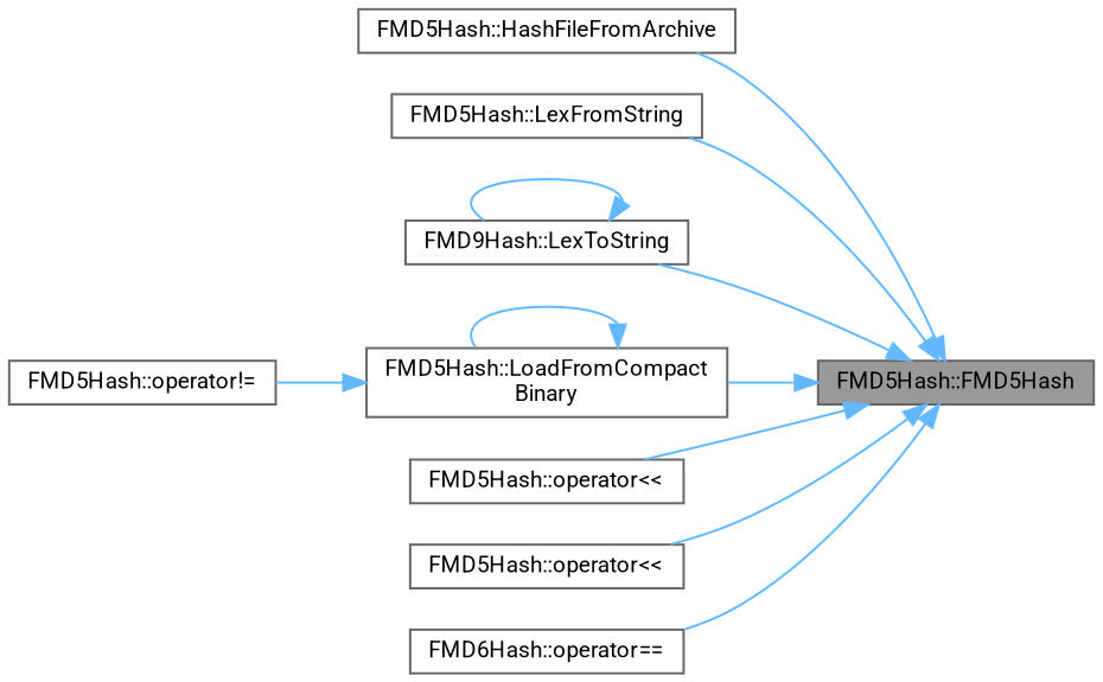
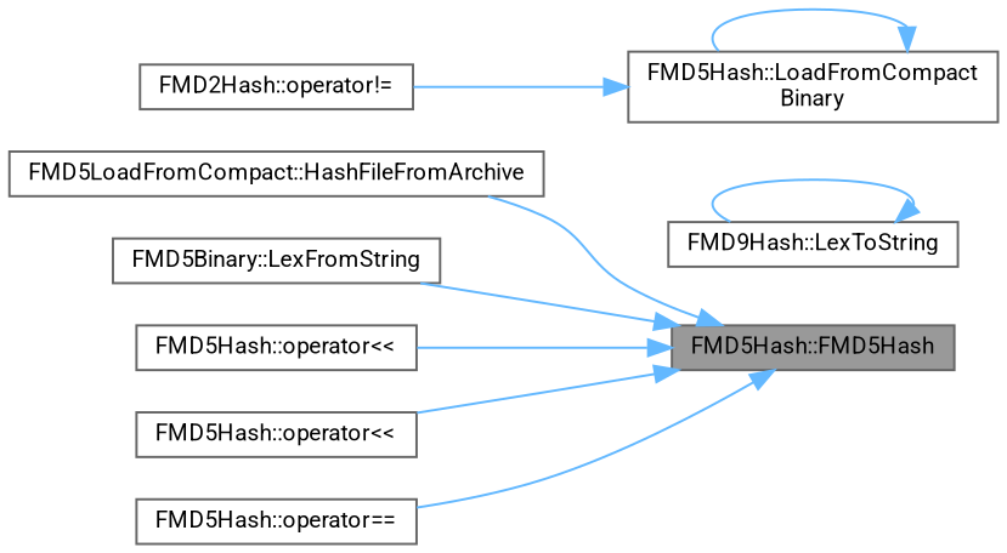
  digraph {
    fontname=Roboto
    rankdir=RL
    node [color=grey40 fillcolor=white fontname=Roboto fontsize=10 shape=box style=filled]
    edge [color=steelblue1 dir=back fontname=Roboto fontsize=10 labelfontname=Helvetica labelfontsize=10 style=solid]
    n1 [color=gray40 fillcolor=grey60 fontcolor=black height=0.2 label="FMD5Hash::FMD5Hash" width=0.4]
-   n2 [height=0.2 label="FMD5Hash::HashFileFromArchive" width=0.4]
-   n3 [height=0.2 label="FMD5Hash::LexFromString" width=0.4]
+   n2 [height=0.2 label="FMD5LoadFromCompact::HashFileFromArchive" width=0.4]
+   n3 [height=0.2 label="FMD5Binary::LexFromString" width=0.4]
    n4 [height=0.2 label="FMD9Hash::LexToString" width=0.4]
    n5 [height=0.2 label="FMD5Hash::LoadFromCompact\lBinary" width=0.4]
    n6 [height=0.2 label="FMD5Hash::operator\<\<" width=0.4]
    n7 [height=0.2 label="FMD5Hash::operator\<\<" width=0.4]
-   n8 [height=0.2 label="FMD6Hash::operator==" width=0.4]
-   n9 [height=0.2 label="FMD5Hash::operator!=" width=0.4]
+   n8 [height=0.2 label="FMD5Hash::operator==" width=0.4]
+   n9 [height=0.2 label="FMD2Hash::operator!=" width=0.4]
    n1 -> n2
    n1 -> n3
-   n1 -> n4
-   n1 -> n5
    n1 -> n6
    n1 -> n7
    n1 -> n8
    n4 -> n4
    n5 -> n5
    n5 -> n9
  }
